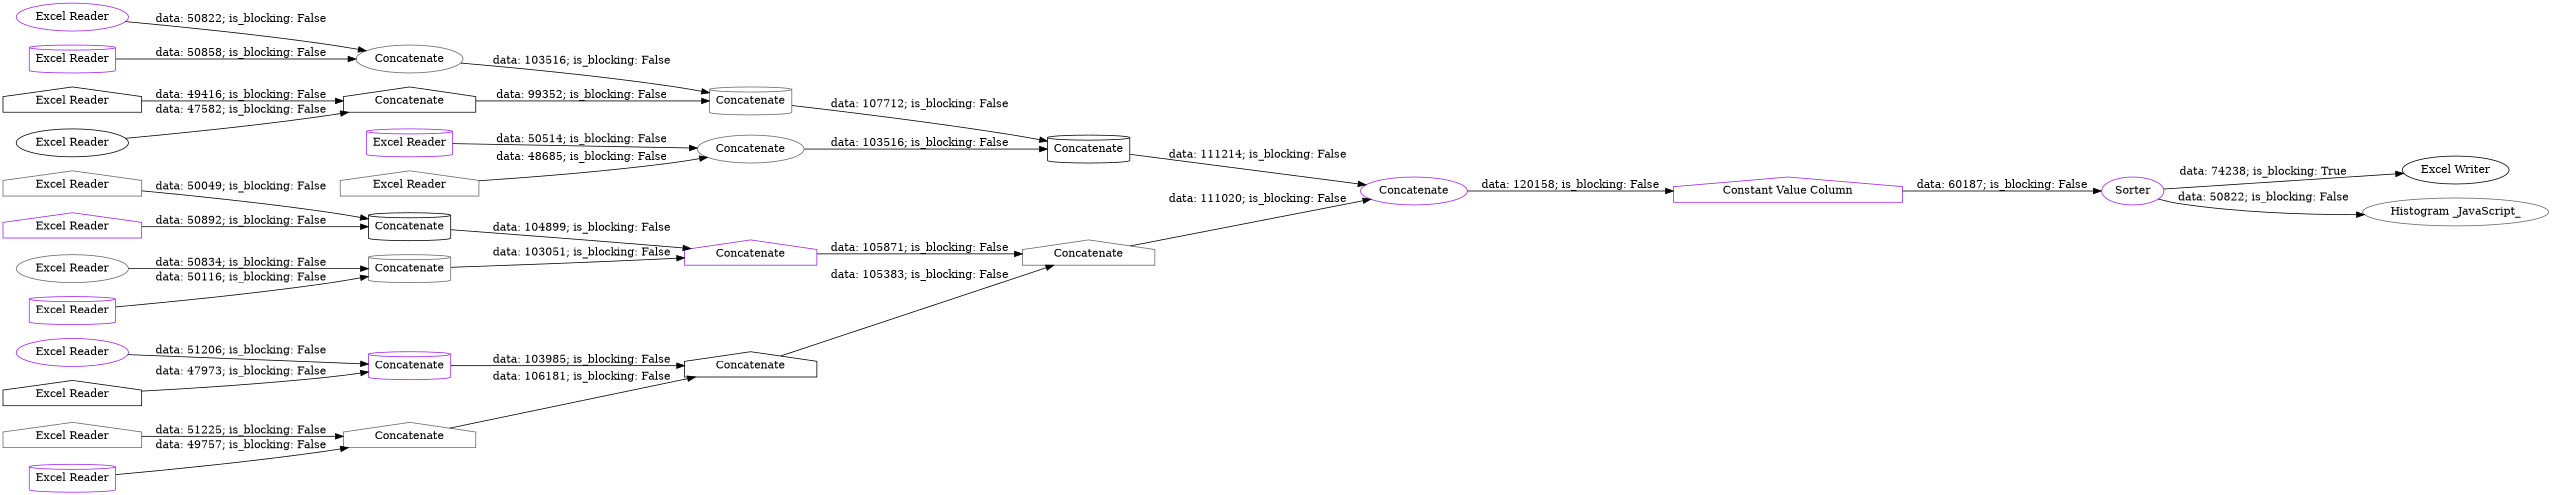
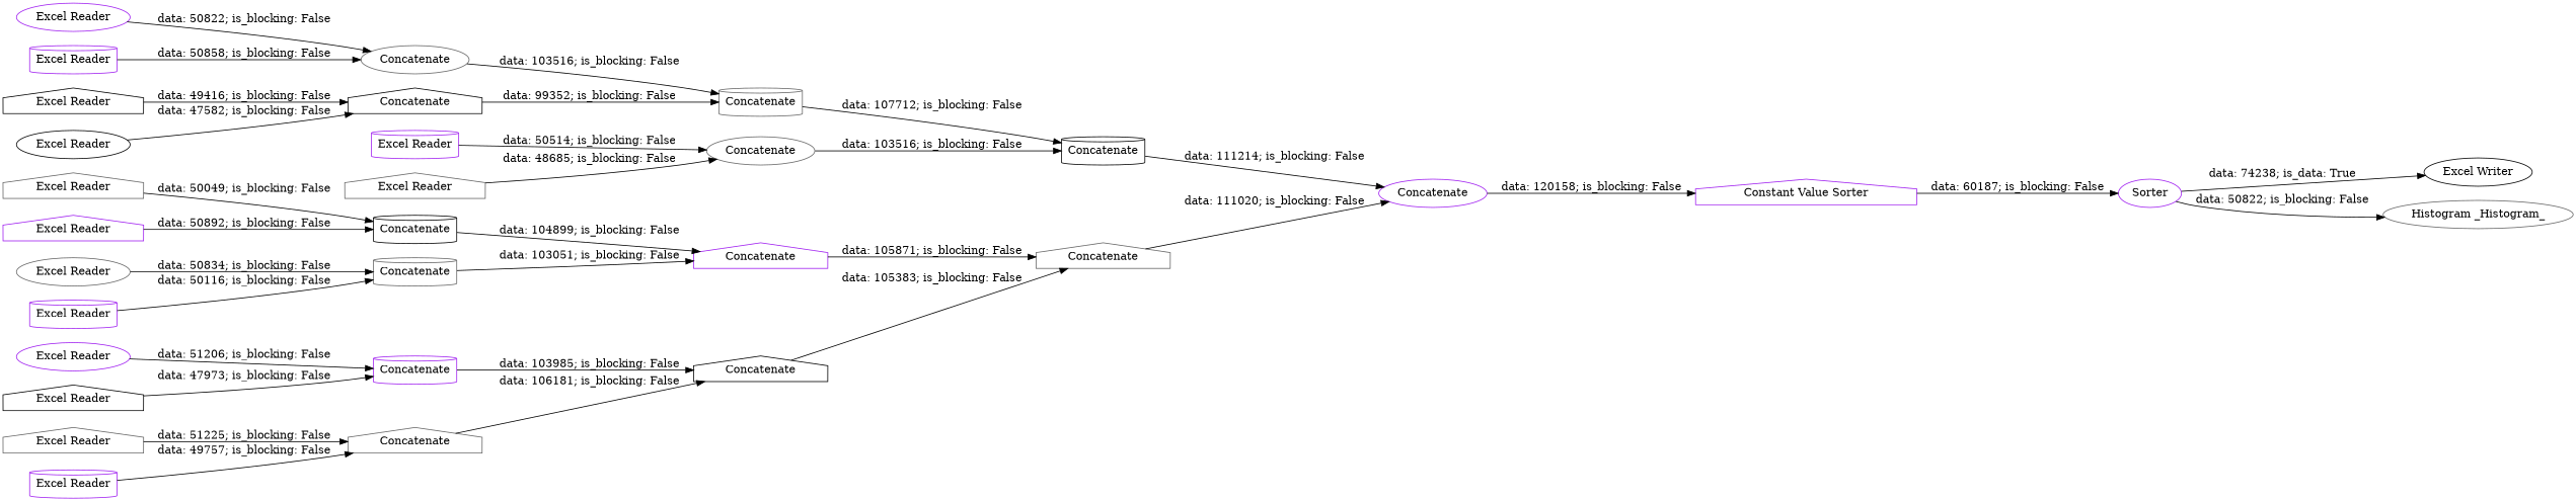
  digraph {
    rankdir=LR
    node [color=purple shape=house]
    n1 [color=gray40 label="Excel Reader"]
    n2 [color=black label=Concatenate shape=cylinder]
    n3 [label=Concatenate]
    n4 [color=gray40 label=Concatenate shape=ellipse]
    n5 [color=gray40 label=Concatenate shape=cylinder]
    n6 [color=black label=Concatenate shape=cylinder]
    n7 [label="Excel Reader" shape=cylinder]
    n8 [color=gray40 label=Concatenate]
    n9 [color=black label=Concatenate]
    n10 [label="Excel Reader"]
    n11 [color=black label="Excel Writer" shape=ellipse]
    n12 [color=black label="Excel Reader"]
    n13 [color=black label=Concatenate]
    n14 [color=black label="Excel Reader" shape=ellipse]
    n15 [color=gray40 label="Excel Reader"]
    n16 [color=black label="Excel Reader"]
    n17 [label=Concatenate shape=cylinder]
    n18 [color=gray40 label=Concatenate]
    n19 [label=Concatenate shape=ellipse]
    n20 [label="Excel Reader" shape=ellipse]
    n21 [label="Excel Reader" shape=cylinder]
    n22 [color=gray40 label=Concatenate shape=ellipse]
-   n23 [label="Constant Value Column"]
+   n23 [label="Constant Value Sorter"]
    n24 [label="Excel Reader" shape=cylinder]
    n25 [color=gray40 label=Concatenate shape=cylinder]
    n26 [label="Excel Reader" shape=ellipse]
-   n27 [color=gray40 label="Histogram _JavaScript_" shape=ellipse]
+   n27 [color=gray40 label="Histogram _Histogram_" shape=ellipse]
    n28 [label=Sorter shape=ellipse]
    n29 [color=gray40 label="Excel Reader"]
    n30 [label="Excel Reader" shape=cylinder]
    n31 [color=gray40 label="Excel Reader" shape=ellipse]
    n1 -> n2 [label="data: 50049; is_blocking: False"]
    n2 -> n3 [label="data: 104899; is_blocking: False"]
    n3 -> n18 [label="data: 105871; is_blocking: False"]
    n4 -> n5 [label="data: 103516; is_blocking: False"]
    n5 -> n6 [label="data: 107712; is_blocking: False"]
    n6 -> n19 [label="data: 111214; is_blocking: False"]
    n7 -> n8 [label="data: 49757; is_blocking: False"]
    n8 -> n9 [label="data: 106181; is_blocking: False"]
    n9 -> n18 [label="data: 105383; is_blocking: False"]
    n10 -> n2 [label="data: 50892; is_blocking: False"]
    n12 -> n13 [label="data: 49416; is_blocking: False"]
    n13 -> n5 [label="data: 99352; is_blocking: False"]
    n14 -> n13 [label="data: 47582; is_blocking: False"]
    n15 -> n8 [label="data: 51225; is_blocking: False"]
    n16 -> n17 [label="data: 47973; is_blocking: False"]
    n17 -> n9 [label="data: 103985; is_blocking: False"]
    n18 -> n19 [label="data: 111020; is_blocking: False"]
    n19 -> n23 [label="data: 120158; is_blocking: False"]
    n20 -> n17 [label="data: 51206; is_blocking: False"]
    n21 -> n22 [label="data: 50514; is_blocking: False"]
    n22 -> n6 [label="data: 103516; is_blocking: False"]
    n23 -> n28 [label="data: 60187; is_blocking: False"]
    n24 -> n25 [label="data: 50116; is_blocking: False"]
    n25 -> n3 [label="data: 103051; is_blocking: False"]
    n26 -> n4 [label="data: 50822; is_blocking: False"]
-   n28 -> n11 [label="data: 74238; is_blocking: True"]
+   n28 -> n11 [label="data: 74238; is_data: True"]
    n28 -> n27 [label="data: 50822; is_blocking: False"]
    n29 -> n22 [label="data: 48685; is_blocking: False"]
    n30 -> n4 [label="data: 50858; is_blocking: False"]
    n31 -> n25 [label="data: 50834; is_blocking: False"]
  }
